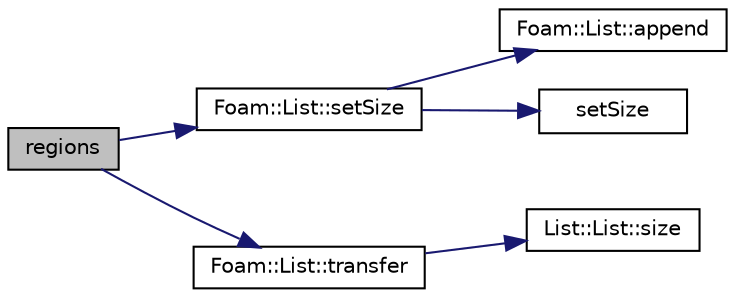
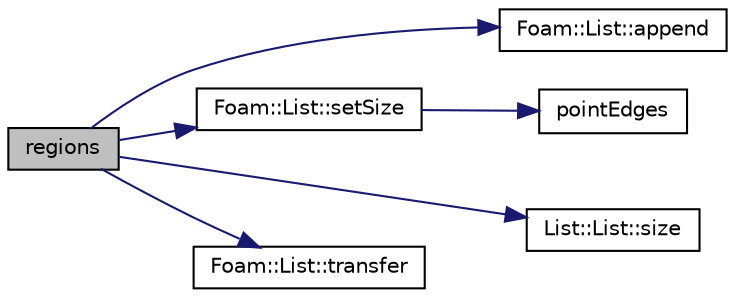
  digraph {
    rankdir=LR
    node [color=black fontname=Helvetica fontsize=10 shape=record]
    edge [color=midnightblue fontname=Helvetica fontsize=10 labelfontname=Helvetica labelfontsize=10 style=solid]
    n1 [fillcolor=grey75 fontcolor=black height=0.2 label=regions style=filled width=0.4]
    n2 [height=0.2 label="Foam::List::append" width=0.4]
    n3 [height=0.2 label="Foam::List::setSize" width=0.4]
    n4 [height=0.2 label="List::List::size" width=0.4]
    n5 [height=0.2 label="Foam::List::transfer" width=0.4]
-   n6 [height=0.2 label=setSize width=0.4]
-   n3 -> n2
+   n6 [height=0.2 label=pointEdges width=0.4]
+   n1 -> n2
    n1 -> n3
-   n5 -> n4
+   n1 -> n4
    n1 -> n5
    n3 -> n6
  }
